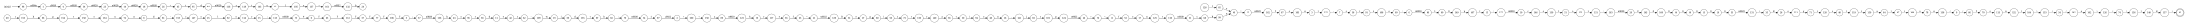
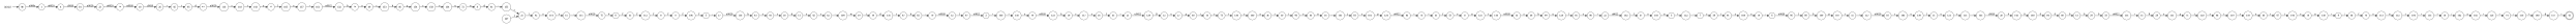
  digraph {
    fontname="Noto Serif"
    rankdir=LR
    node [fontname="Noto Serif" shape=circle]
    edge [fontname="Noto Serif"]
    0
    65
    112
    37
    1
    4
    34
    23
    2
    100
    150
    89
    3
    122
    7
    38
    14
    5
    57
    136
    43
    6
    96
    80
    149
    91
    108
    8
    81
    155
    147
    9
    66
    70
    113
    10
    146
    139
    51
    11
    42
    62
    109
    12
    105
    137
    161
    13
    29
    33
    131
    18
    26
    45
    15
    115
    75
    16
    141
    83
    101
    17
    125
    110
    31
    95
    19
    39
    135
    87
    20
    145
    160
    84
    21
    129
    52
    27
    22
    162
    67
    103
    24
    49
    153
    86
    25
    92
    114
    44
    60
    50
    73
    28
    111
    71
    120
    35
    30
    94
    40
    68
    99
    128
    32
    97
    36
    77
    106
    69
    82
    41 [shape=doublecircle]
    93
    58
    116
    118
    143
    46
    76
    61
    53
    47
    144
    78
    138
    48
    119
    159
    64
    154
    130
    140
    121
    151
    163
    54
    142
    102
    126
    55
    127
    56
    63
    59
    117
    152
    85
    104
    72
    74
    156
    148
    157
    79
    107
    124
    88
    90
    158
    134
    123
    98
    initial [shape=plaintext]
    133
    132
    0 -> 65 [label=F]
    65 -> 112 [label=F]
    112 -> 37 [label=F]
    37 -> 77 [label=F]
    1 -> 4 [label="\u0020"]
    4 -> 34 [label="\u0020"]
    34 -> 23 [label="\u0020"]
    23 -> 14 [label="\u0020"]
    2 -> 100 [label=">"]
    100 -> 150 [label="<"]
    150 -> 89 [label=a]
    89 -> 123 [label="\u0020"]
    3 -> 122 [label=t]
    122 -> 7 [label="-"]
    7 -> 38 [label=s]
    38 -> 91 [label=i]
    14 -> 18 [label="\u0020"]
    5 -> 57 [label=";"]
    57 -> 136 [label="\u0020"]
    136 -> 43 [label=b]
    43 -> 93 [label=o]
    6 -> 96 [label="\u0020"]
    96 -> 80 [label=1]
    80 -> 149 [label=0]
    149 -> 107 [label=p]
    91 -> 108 [label=z]
    108 -> 69 [label=e]
    8 -> 81 [label=d]
    81 -> 155 [label="-"]
-   155 -> 147 [label=c]
+   155 -> 25 [label=c]
    147 -> 25 [label=o]
    9 -> 66 [label="/"]
    66 -> 70 [label=f]
    70 -> 113 [label=o]
    113 -> 152 [label=n]
    10 -> 146 [label=c]
    146 -> 139 [label=o]
    139 -> 51 [label=l]
    51 -> 121 [label=o]
    11 -> 42 [label=e]
    42 -> 62 [label=r]
    62 -> 109 [label="-"]
    109 -> 19 [label=w]
    12 -> 105 [label=l]
    105 -> 137 [label=e]
    137 -> 161 [label="="]
    161 -> 132 [label="\u0022"]
    13 -> 29 [label=0]
    29 -> 33 [label=0]
    33 -> 131 [label="\u0022"]
    131 -> 35 [label=">"]
    18 -> 26 [label="\u0020"]
    26 -> 45 [label="<"]
    45 -> 95 [label=t]
    15 -> 115 [label=":"]
    115 -> 75 [label="\u0020"]
    75 -> 0 [label="#"]
    16 -> 141 [label="."]
    141 -> 83 [label=j]
    83 -> 101 [label=s]
    101 -> 124 [label=p]
    17 -> 125 [label=n]
    125 -> 110 [label=t]
    110 -> 31 [label="\u0020"]
    31 -> 68 [label=s]
    95 -> 44 [label=d]
    19 -> 39 [label=i]
    39 -> 135 [label=d]
    135 -> 87 [label=t]
    87 -> 82 [label=h]
    20 -> 145 [label="#"]
    145 -> 160 [label=0]
    160 -> 84 [label=0]
    84 -> 88 [label=0]
    21 -> 129 [label="\u0022"]
    129 -> 52 [label=R]
    52 -> 27 [label=e]
    27 -> 60 [label=g]
    22 -> 162 [label="\u0022"]
    162 -> 67 [label=f]
    67 -> 103 [label=o]
    103 -> 3 [label=n]
+   24 -> 49 [label=a]
    49 -> 153 [label=c]
    153 -> 86 [label=k]
    86 -> 154 [label=g]
    25 -> 92 [label=l]
    92 -> 114 [label=o]
    114 -> 15 [label=r]
    44 -> 116 [label="\u0020"]
    60 -> 50 [label=i]
    50 -> 73 [label=s]
    73 -> 130 [label=t]
    28 -> 111 [label=e]
    111 -> 71 [label=g]
    71 -> 120 [label=i]
    120 -> 48 [label=s]
    35 -> 28 [label=R]
    30 -> 94 [label=i]
    94 -> 40 [label=o]
    40 -> 16 [label=n]
    68 -> 99 [label=b]
-   99 -> 90 [label=y]
+   99 -> 128 [label=y]
    128 -> 85 [label=l]
    32 -> 97 [label=1]
    97 -> 2 [label="\u0022"]
    36 -> 30 [label=t]
    77 -> 106 [label=F]
    106 -> 5 [label=F]
    69 -> 6 [label=":"]
    82 -> 79 [label=":"]
    93 -> 58 [label=r]
    58 -> 11 [label=d]
    116 -> 118 [label=s]
    118 -> 143 [label=t]
    143 -> 12 [label=y]
    46 -> 76 [label=">"]
    76 -> 61 [label="<"]
    61 -> 53 [label=f]
    53 -> 17 [label=o]
    47 -> 144 [label=i]
    144 -> 78 [label=o]
    78 -> 138 [label=n]
    138 -> 9 [label="<"]
    48 -> 119 [label=t]
    119 -> 159 [label=r]
    159 -> 64 [label=a]
    64 -> 47 [label=t]
    154 -> 158 [label=r]
    130 -> 140 [label=r]
    140 -> 36 [label=a]
    121 -> 151 [label=r]
    151 -> 163 [label=":"]
    163 -> 20 [label="\u0020"]
    54 -> 142 [label="/"]
    142 -> 102 [label=a]
    102 -> 126 [label=">"]
    126 -> 74 [label="<"]
    55 -> 127 [label=";"]
    127 -> 10 [label="\u0020"]
    56 -> 63 [label=f]
    63 -> 21 [label="="]
    59 -> 117 [label=r]
    117 -> 56 [label=e]
    152 -> 104 [label=t]
    85 -> 90 [label=e]
    104 -> 133 [label=">"]
    72 -> 8 [label=n]
    74 -> 156 [label="/"]
    156 -> 148 [label=t]
    148 -> 157 [label=d]
    157 -> 41 [label=">"]
    79 -> 32 [label="\u0020"]
    107 -> 55 [label=t]
    124 -> 46 [label="\u0022"]
    88 -> 13 [label=0]
    90 -> 22 [label="="]
    158 -> 134 [label=o]
    134 -> 72 [label=u]
    123 -> 59 [label=h]
    98 -> 1 [label="\u000a"]
    initial -> 98
    133 -> 54 [label="<"]
    132 -> 24 [label=b]
  }
